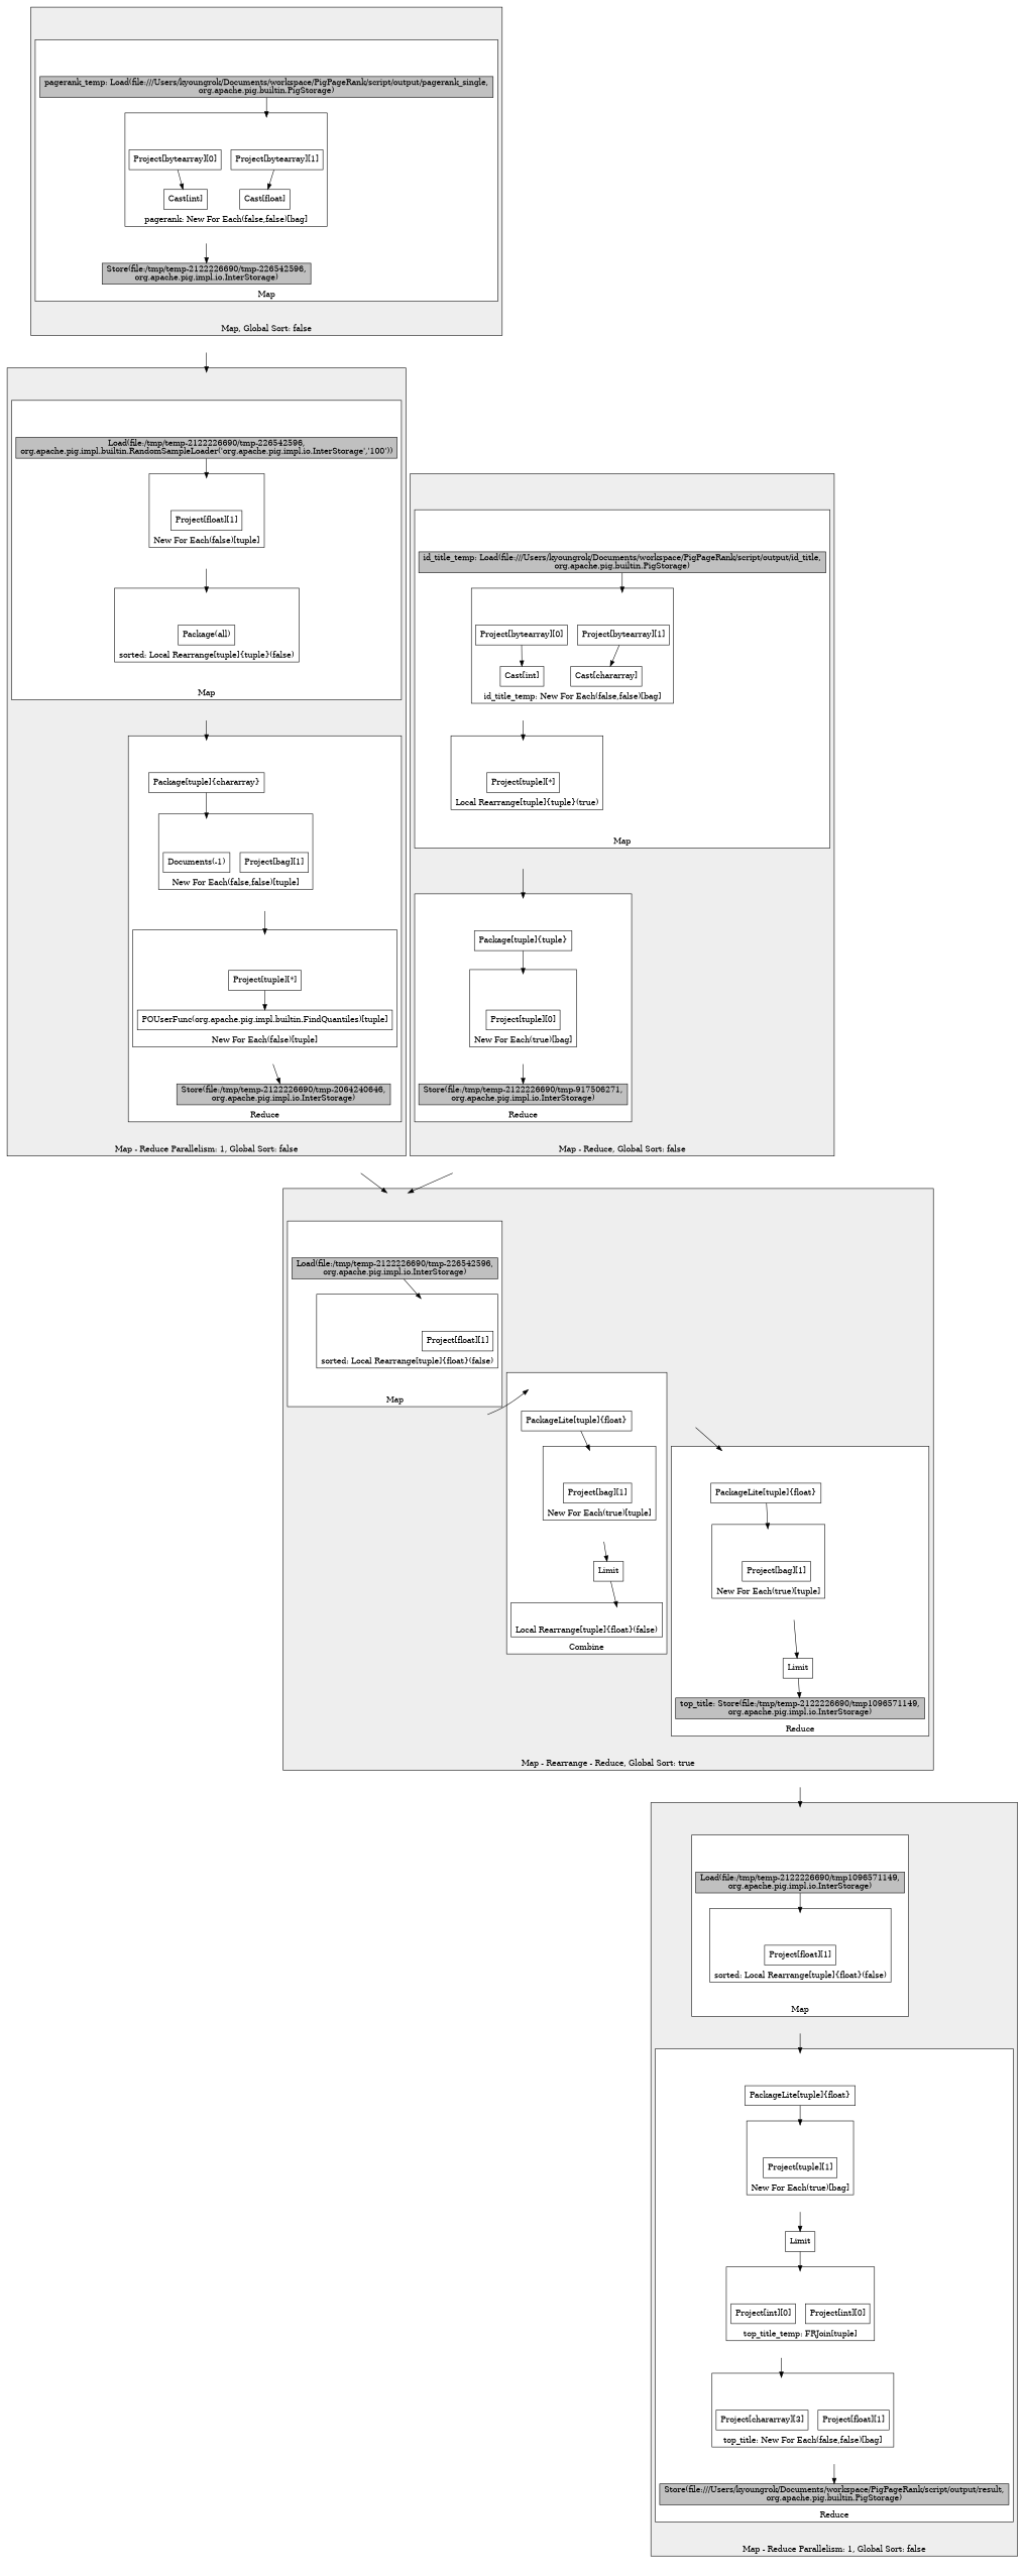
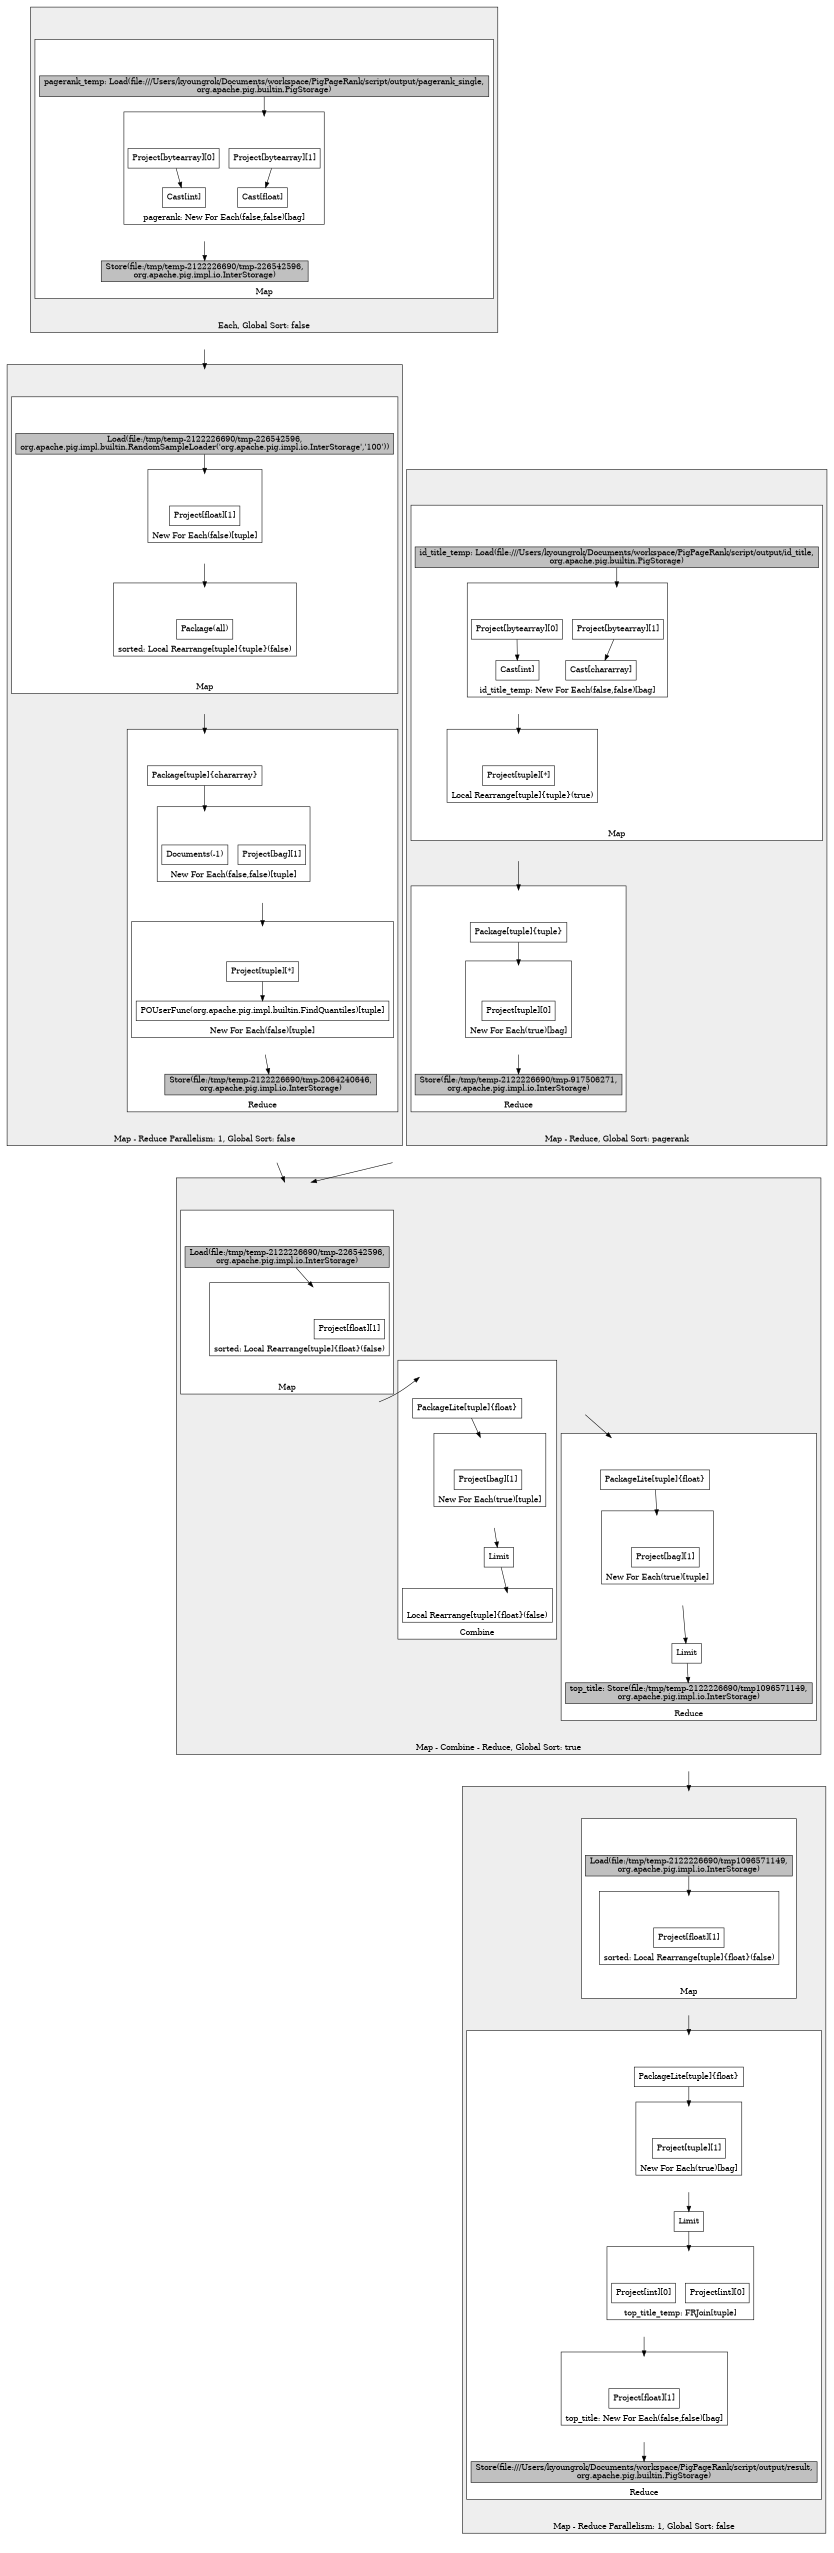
  digraph {
    compound=true
    node [shape=rect style=invis]
    edge [style=invis]
    s487399180_in [height=0 width=0]
    n2 [label="Project[float][1]" style=""]
    s0_in [height=0 width=0]
    n4 [fillcolor=gray label="Load(file:/tmp/temp-2122226690/tmp1096571149,\norg.apache.pig.impl.io.InterStorage)" style=filled]
    s487399180_out [height=0 width=0]
    s487399305_in [height=0 width=0]
-   n7 [label="Project[chararray][3]" style=""]
    n8 [label="Project[float][1]" style=""]
    s487399176_in [height=0 width=0]
    n10 [label="Project[tuple][1]" style=""]
    s487399336_in [height=0 width=0]
    n12 [label="Project[int][0]" style=""]
    n13 [label="Project[int][0]" style=""]
    s1_in [height=0 width=0]
    n15 [label="PackageLite[tuple]{float}" style=""]
    s487399305_out [height=0 width=0]
    n17 [fillcolor=gray label="Store(file:///Users/kyoungrok/Documents/workspace/PigPageRank/script/output/result,\norg.apache.pig.builtin.PigStorage)" style=filled]
    n18 [label=Limit style=""]
    s487399176_out [height=0 width=0]
    s487399336_out [height=0 width=0]
    s487399204_in [height=0 width=0]
    s0_out [height=0 width=0]
    s1_out [height=0 width=0]
    s487399298_in [height=0 width=0]
    n25 [label="Project[float][1]" style=""]
    s487399275_in [height=0 width=0]
    n27 [label="Package(all)" style=""]
    s2_in [height=0 width=0]
    n29 [fillcolor=gray label="Load(file:/tmp/temp-2122226690/tmp-226542596,\norg.apache.pig.impl.builtin.RandomSampleLoader('org.apache.pig.impl.io.InterStorage','100'))" style=filled]
    s487399298_out [height=0 width=0]
    s487399275_out [height=0 width=0]
    s487399270_in [height=0 width=0]
    n33 [label="Documents(-1)" style=""]
    n34 [label="Project[bag][1]" style=""]
    s487399267_in [height=0 width=0]
    n36 [label="Project[tuple][*]" style=""]
    n37 [label="POUserFunc(org.apache.pig.impl.builtin.FindQuantiles)[tuple]" style=""]
    s3_in [height=0 width=0]
    n39 [label="Package[tuple]{chararray}" style=""]
    s487399270_out [height=0 width=0]
    n41 [fillcolor=gray label="Store(file:/tmp/temp-2122226690/tmp-2064240646,\norg.apache.pig.impl.io.InterStorage)" style=filled]
    s487399267_out [height=0 width=0]
    s487399300_in [height=0 width=0]
    s2_out [height=0 width=0]
    s3_out [height=0 width=0]
    s487399361_in [height=0 width=0]
    n47 [label="Project[bytearray][0]" style=""]
    n48 [label="Project[bytearray][1]" style=""]
    n49 [label="Cast[int]" style=""]
    n50 [label="Cast[chararray]" style=""]
    s487399209_in [height=0 width=0]
    n52 [label="Project[tuple][*]" style=""]
    s4_in [height=0 width=0]
    n54 [fillcolor=gray label="id_title_temp: Load(file:///Users/kyoungrok/Documents/workspace/PigPageRank/script/output/id_title,\norg.apache.pig.builtin.PigStorage)" style=filled]
    s487399209_out [height=0 width=0]
    s487399361_out [height=0 width=0]
    s487399206_in [height=0 width=0]
    n58 [label="Project[tuple][0]" style=""]
    s5_in [height=0 width=0]
    n60 [label="Package[tuple]{tuple}" style=""]
    n61 [fillcolor=gray label="Store(file:/tmp/temp-2122226690/tmp-917506271,\norg.apache.pig.impl.io.InterStorage)" style=filled]
    s487399206_out [height=0 width=0]
    s487399211_in [height=0 width=0]
    s4_out [height=0 width=0]
    s5_out [height=0 width=0]
    s487399242_in [height=0 width=0]
    n67 [label="Project[float][1]" style=""]
    s6_in [height=0 width=0]
    n69 [fillcolor=gray label="Load(file:/tmp/temp-2122226690/tmp-226542596,\norg.apache.pig.impl.io.InterStorage)" style=filled]
    s487399242_out [height=0 width=0]
    s487399239_in [height=0 width=0]
    n72 [label="Project[bag][1]" style=""]
    s487399237_in [height=0 width=0]
    s487399237_out [height=0 width=0]
    s7_in [height=0 width=0]
    n76 [label="PackageLite[tuple]{float}" style=""]
    s487399239_out [height=0 width=0]
    n78 [label=Limit style=""]
    s487399213_in [height=0 width=0]
    n80 [label="Project[bag][1]" style=""]
    s8_in [height=0 width=0]
    n82 [label="PackageLite[tuple]{float}" style=""]
    n83 [label=Limit style=""]
    n84 [fillcolor=gray label="top_title: Store(file:/tmp/temp-2122226690/tmp1096571149,\norg.apache.pig.impl.io.InterStorage)" style=filled]
    s487399213_out [height=0 width=0]
    s487399243_in [height=0 width=0]
    s6_out [height=0 width=0]
    s7_out [height=0 width=0]
    s8_out [height=0 width=0]
    s1923940094_in [height=0 width=0]
    n91 [label="Project[bytearray][0]" style=""]
    n92 [label="Project[bytearray][1]" style=""]
    n93 [label="Cast[int]" style=""]
    n94 [label="Cast[float]" style=""]
    s9_in [height=0 width=0]
    n96 [fillcolor=gray label="pagerank_temp: Load(file:///Users/kyoungrok/Documents/workspace/PigPageRank/script/output/pagerank_single,\norg.apache.pig.builtin.PigStorage)" style=filled]
    s1923940094_out [height=0 width=0]
    n98 [fillcolor=gray label="Store(file:/tmp/temp-2122226690/tmp-226542596,\norg.apache.pig.impl.io.InterStorage)" style=filled]
    s487399303_in [height=0 width=0]
    s9_out [height=0 width=0]
    s487399204_out [height=0 width=0]
    s487399300_out [height=0 width=0]
    s487399211_out [height=0 width=0]
    s487399243_out [height=0 width=0]
    s487399303_out [height=0 width=0]
    subgraph cluster_1 {
      fillcolor="#EEEEEE"
      label="Map - Reduce Parallelism: 1, Global Sort: false"
      labelloc=b
      style=filled
      s487399204_in
      s0_out
      s1_out
      subgraph cluster_2 {
        fillcolor=white
        label=Map
        labelloc=b
        style=filled
        s0_in
        n4
        s487399180_out
        subgraph cluster_3 {
          fillcolor=white
          label="sorted: Local Rearrange[tuple]{float}(false)"
          labelloc=b
          style=filled
          s487399180_in
          n2
        }
      }
      subgraph cluster_4 {
        fillcolor=white
        label=Reduce
        labelloc=b
        style=filled
        s1_in
        n15
        s487399305_out
        n17
        n18
        s487399176_out
        s487399336_out
        subgraph cluster_5 {
          fillcolor=white
          label="top_title: New For Each(false,false)[bag]"
          labelloc=b
          style=filled
          s487399305_in
-         n7
          n8
        }
        subgraph cluster_6 {
          fillcolor=white
          label="New For Each(true)[bag]"
          labelloc=b
          style=filled
          s487399176_in
          n10
        }
        subgraph cluster_7 {
          fillcolor=white
          label="top_title_temp: FRJoin[tuple]"
          labelloc=b
          style=filled
          s487399336_in
          n12
          n13
        }
      }
    }
    subgraph cluster_8 {
      fillcolor="#EEEEEE"
      label="Map - Reduce Parallelism: 1, Global Sort: false"
      labelloc=b
      style=filled
      s487399300_in
      s2_out
      s3_out
      subgraph cluster_9 {
        fillcolor=white
        label=Map
        labelloc=b
        style=filled
        s2_in
        n29
        s487399298_out
        s487399275_out
        subgraph cluster_10 {
          fillcolor=white
          label="New For Each(false)[tuple]"
          labelloc=b
          style=filled
          s487399298_in
          n25
        }
        subgraph cluster_11 {
          fillcolor=white
          label="sorted: Local Rearrange[tuple]{tuple}(false)"
          labelloc=b
          style=filled
          s487399275_in
          n27
        }
      }
      subgraph cluster_12 {
        fillcolor=white
        label=Reduce
        labelloc=b
        style=filled
        s3_in
        n39
        s487399270_out
        n41
        s487399267_out
        subgraph cluster_13 {
          fillcolor=white
          label="New For Each(false,false)[tuple]"
          labelloc=b
          style=filled
          s487399270_in
          n33
          n34
        }
        subgraph cluster_14 {
          fillcolor=white
          label="New For Each(false)[tuple]"
          labelloc=b
          style=filled
          s487399267_in
          n36
          n37
        }
      }
    }
    subgraph cluster_15 {
      fillcolor="#EEEEEE"
-     label="Map - Reduce, Global Sort: false"
+     label="Map - Reduce, Global Sort: pagerank"
      labelloc=b
      style=filled
      s487399211_in
      s4_out
      s5_out
      subgraph cluster_16 {
        fillcolor=white
        label=Map
        labelloc=b
        style=filled
        s4_in
        n54
        s487399209_out
        s487399361_out
        subgraph cluster_17 {
          fillcolor=white
          label="id_title_temp: New For Each(false,false)[bag]"
          labelloc=b
          style=filled
          s487399361_in
          n47
          n48
          n49
          n50
        }
        subgraph cluster_18 {
          fillcolor=white
          label="Local Rearrange[tuple]{tuple}(true)"
          labelloc=b
          style=filled
          s487399209_in
          n52
        }
      }
      subgraph cluster_19 {
        fillcolor=white
        label=Reduce
        labelloc=b
        style=filled
        s5_in
        n60
        n61
        s487399206_out
        subgraph cluster_20 {
          fillcolor=white
          label="New For Each(true)[bag]"
          labelloc=b
          style=filled
          s487399206_in
          n58
        }
      }
    }
    subgraph cluster_21 {
      fillcolor="#EEEEEE"
-     label="Map - Rearrange - Reduce, Global Sort: true"
+     label="Map - Combine - Reduce, Global Sort: true"
      labelloc=b
      style=filled
      s487399243_in
      s6_out
      s7_out
      s8_out
      subgraph cluster_22 {
        fillcolor=white
        label=Map
        labelloc=b
        style=filled
        s6_in
        n69
        s487399242_out
        subgraph cluster_23 {
          fillcolor=white
          label="sorted: Local Rearrange[tuple]{float}(false)"
          labelloc=b
          style=filled
          s487399242_in
          n67
        }
      }
      subgraph cluster_24 {
        fillcolor=white
        label=Combine
        labelloc=b
        style=filled
        s487399237_out
        s7_in
        n76
        s487399239_out
        n78
        subgraph cluster_25 {
          fillcolor=white
          label="New For Each(true)[tuple]"
          labelloc=b
          style=filled
          s487399239_in
          n72
        }
        subgraph cluster_26 {
          fillcolor=white
          label="Local Rearrange[tuple]{float}(false)"
          labelloc=b
          style=filled
          s487399237_in
        }
      }
      subgraph cluster_27 {
        fillcolor=white
        label=Reduce
        labelloc=b
        style=filled
        s8_in
        n82
        n83
        n84
        s487399213_out
        subgraph cluster_28 {
          fillcolor=white
          label="New For Each(true)[tuple]"
          labelloc=b
          style=filled
          s487399213_in
          n80
        }
      }
    }
    subgraph cluster_29 {
      fillcolor="#EEEEEE"
-     label="Map, Global Sort: false"
+     label="Each, Global Sort: false"
      labelloc=b
      style=filled
      s487399303_in
      s9_out
      subgraph cluster_30 {
        fillcolor=white
        label=Map
        labelloc=b
        style=filled
        s9_in
        n96
        s1923940094_out
        n98
        subgraph cluster_31 {
          fillcolor=white
          label="pagerank: New For Each(false,false)[bag]"
          labelloc=b
          style=filled
          s1923940094_in
          n91
          n92
          n93
          n94
        }
      }
    }
    s487399180_in -> n2
    n2 -> s487399180_out
    s0_in -> n4
    n4 -> s487399180_in [style=""]
    s487399180_out -> s0_out
-   s487399305_in -> n7
    s487399305_in -> n8
-   n7 -> s487399305_out
    n8 -> s487399305_out
    s487399176_in -> n10
    n10 -> s487399176_out
    s487399336_in -> n12
    s487399336_in -> n13
    n12 -> s487399336_out
    n13 -> s487399336_out
    s1_in -> n15
    n15 -> s487399176_in [style=""]
    s487399305_out -> n17 [style=""]
    n17 -> s1_out
    n18 -> s487399336_in [style=""]
    s487399176_out -> n18 [style=""]
    s487399336_out -> s487399305_in [style=""]
    s487399204_in -> s0_in
    s0_out -> s1_in [style=""]
    s1_out -> s487399204_out
    s487399298_in -> n25
    n25 -> s487399298_out
    s487399275_in -> n27
    n27 -> s487399275_out
    s2_in -> n29
    n29 -> s487399298_in [style=""]
    s487399298_out -> s487399275_in [style=""]
    s487399275_out -> s2_out
    s487399270_in -> n33
    s487399270_in -> n34
    n33 -> s487399270_out
    n34 -> s487399270_out
    s487399267_in -> n36
    n36 -> n37 [style=""]
    n37 -> s487399267_out
    s3_in -> n39
    n39 -> s487399270_in [style=""]
    s487399270_out -> s487399267_in [style=""]
    n41 -> s3_out
    s487399267_out -> n41 [style=""]
    s487399300_in -> s2_in
    s2_out -> s3_in [style=""]
    s3_out -> s487399300_out
    s487399361_in -> n47
    s487399361_in -> n48
    n47 -> n49 [style=""]
    n48 -> n50 [style=""]
    n49 -> s487399361_out
    n50 -> s487399361_out
    s487399209_in -> n52
    n52 -> s487399209_out
    s4_in -> n54
    n54 -> s487399361_in [style=""]
    s487399209_out -> s4_out
    s487399361_out -> s487399209_in [style=""]
    s487399206_in -> n58
    n58 -> s487399206_out
    s5_in -> n60
    n60 -> s487399206_in [style=""]
    n61 -> s5_out
    s487399206_out -> n61 [style=""]
    s487399211_in -> s4_in
    s4_out -> s5_in [style=""]
    s5_out -> s487399211_out
    s487399242_in -> n67
    n67 -> s487399242_out
    n67 -> s487399237_out
    s6_in -> n69
    n69 -> s487399242_in [style=""]
    s487399242_out -> s6_out
    s487399239_in -> n72
    n72 -> s487399239_out
    s487399237_in -> n67
    s487399237_out -> s7_out
    s7_in -> n76
    n76 -> s487399239_in [style=""]
    s487399239_out -> n78 [style=""]
    n78 -> s487399237_in [style=""]
    s487399213_in -> n80
    n80 -> s487399213_out
    s8_in -> n82
    n82 -> s487399213_in [style=""]
    n83 -> n84 [style=""]
    n84 -> s8_out
    s487399213_out -> n83 [style=""]
    s487399243_in -> s6_in
    s6_out -> s7_in [style=""]
    s7_out -> s8_in [style=""]
    s8_out -> s487399243_out
    s1923940094_in -> n91
    s1923940094_in -> n92
    n91 -> n93 [style=""]
    n92 -> n94 [style=""]
    n93 -> s1923940094_out
    n94 -> s1923940094_out
    s9_in -> n96
    n96 -> s1923940094_in [style=""]
    s1923940094_out -> n98 [style=""]
    n98 -> s9_out
    s487399303_in -> s9_in
    s9_out -> s487399303_out
    s487399300_out -> s487399243_in [style=""]
    s487399211_out -> s487399243_in [style=""]
    s487399243_out -> s487399204_in [style=""]
    s487399303_out -> s487399300_in [style=""]
  }
